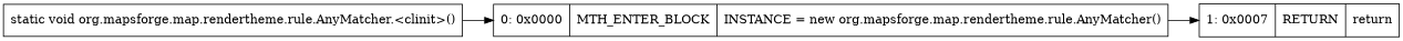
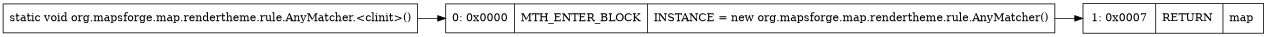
  digraph {
    rankdir=LR
    node [shape=record]
    n1 [label="{0\:\ 0x0000|MTH_ENTER_BLOCK\l|INSTANCE = new org.mapsforge.map.rendertheme.rule.AnyMatcher()\l}"]
-   n2 [label="{1\:\ 0x0007|RETURN\l|return\l}"]
+   n2 [label="{1\:\ 0x0007|RETURN\l|map\l}"]
    n3 [label="{static void org.mapsforge.map.rendertheme.rule.AnyMatcher.\<clinit\>() }"]
    n1 -> n2
    n3 -> n1
  }
